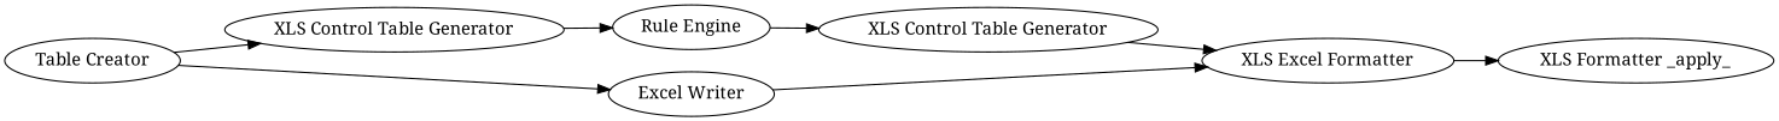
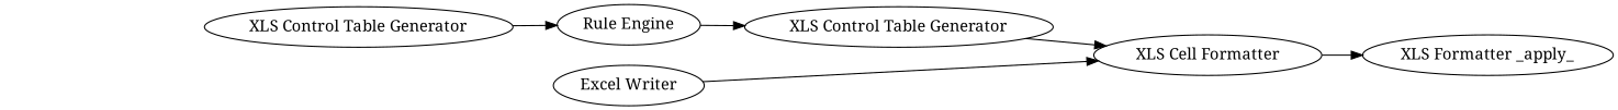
  digraph {
    fontname="Noto Serif"
    rankdir=LR
    node [fontname="Noto Serif"]
    edge [fontname="Noto Serif"]
-   n1 [label="Table Creator"]
    n2 [label="XLS Control Table Generator"]
    n3 [label="Excel Writer"]
    n4 [label="Rule Engine"]
-   n5 [label="XLS Excel Formatter"]
+   n5 [label="XLS Cell Formatter"]
    n6 [label="XLS Control Table Generator"]
    n7 [label="XLS Formatter _apply_"]
-   n1 -> n2
-   n1 -> n3
    n2 -> n4
    n3 -> n5
    n4 -> n6
    n5 -> n7
    n6 -> n5
  }
